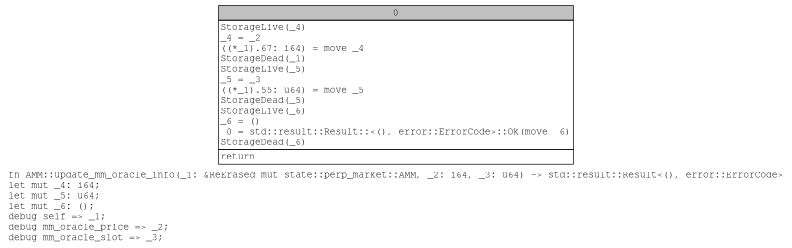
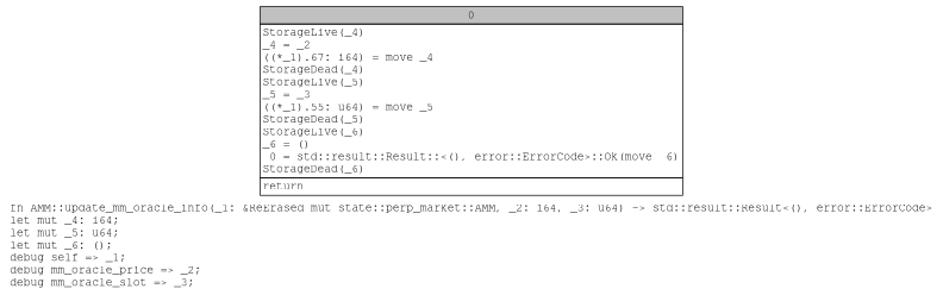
  digraph {
    fontname="Courier, monospace"
    label=<fn AMM::update_mm_oracle_info(_1: &amp;ReErased mut state::perp_market::AMM, _2: i64, _3: u64) -&gt; std::result::Result&lt;(), error::ErrorCode&gt;<br align="left"/>let mut _4: i64;<br align="left"/>let mut _5: u64;<br align="left"/>let mut _6: ();<br align="left"/>debug self =&gt; _1;<br align="left"/>debug mm_oracle_price =&gt; _2;<br align="left"/>debug mm_oracle_slot =&gt; _3;<br align="left"/>>
-   n1 [fontname="Courier, monospace" label=<<table border="0" cellborder="1" cellspacing="0"><tr><td bgcolor="gray" align="center" colspan="1">0</td></tr><tr><td align="left" balign="left">StorageLive(_4)<br/>_4 = _2<br/>((*_1).67: i64) = move _4<br/>StorageDead(_1)<br/>StorageLive(_5)<br/>_5 = _3<br/>((*_1).55: u64) = move _5<br/>StorageDead(_5)<br/>StorageLive(_6)<br/>_6 = ()<br/>_0 = std::result::Result::&lt;(), error::ErrorCode&gt;::Ok(move _6)<br/>StorageDead(_6)<br/></td></tr><tr><td align="left">return</td></tr></table>> shape=none]
+   n1 [fontname="Courier, monospace" label=<<table border="0" cellborder="1" cellspacing="0"><tr><td bgcolor="gray" align="center" colspan="1">0</td></tr><tr><td align="left" balign="left">StorageLive(_4)<br/>_4 = _2<br/>((*_1).67: i64) = move _4<br/>StorageDead(_4)<br/>StorageLive(_5)<br/>_5 = _3<br/>((*_1).55: u64) = move _5<br/>StorageDead(_5)<br/>StorageLive(_6)<br/>_6 = ()<br/>_0 = std::result::Result::&lt;(), error::ErrorCode&gt;::Ok(move _6)<br/>StorageDead(_6)<br/></td></tr><tr><td align="left">return</td></tr></table>> shape=none]
  }
